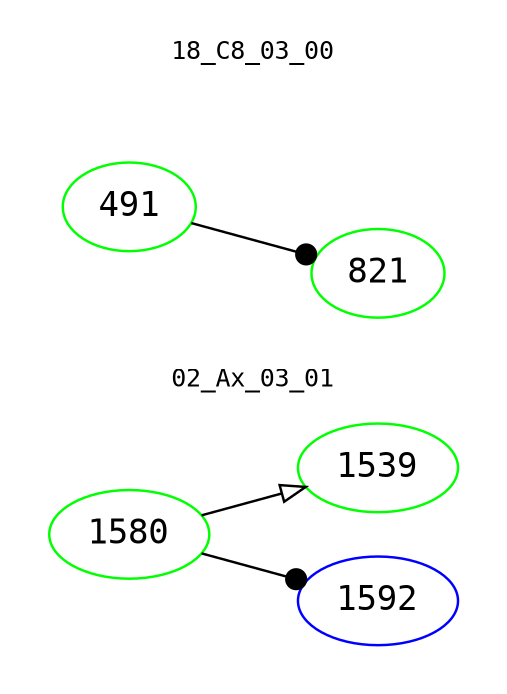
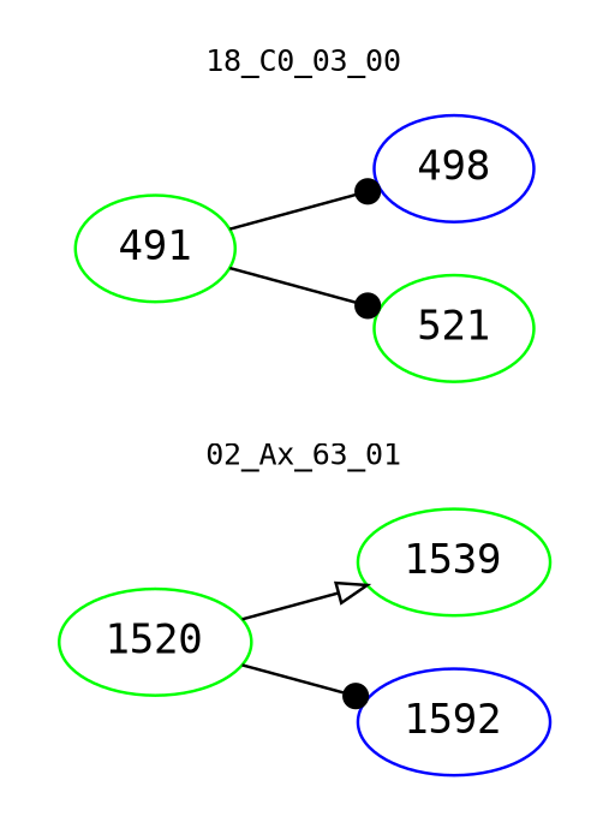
  digraph {
    fontname="DejaVu Sans Mono"
    rankdir=LR
    node [color=green fontname="DejaVu Sans Mono"]
    edge [arrowhead=dot color=black fontname="DejaVu Sans Mono"]
-   n1 [label=1580]
+   n1 [label=1520]
    n2 [color=blue label=1592]
    n3 [label=1539]
    n4 [label=491]
-   n5 [label=821]
+   n5 [label=521]
+   n6 [color=blue label=498]
    subgraph cluster_1 {
      color=white
      fontsize=10
-     label="02_Ax_03_01"
+     label="02_Ax_63_01"
      n1
      n2
      n3
    }
    subgraph cluster_2 {
      color=white
      fontsize=10
-     label="18_C8_03_00"
+     label="18_C0_03_00"
      n4
      n5
+     n6
    }
    n1 -> n2
    n1 -> n3 [arrowhead=onormal]
    n4 -> n5
+   n4 -> n6
  }
